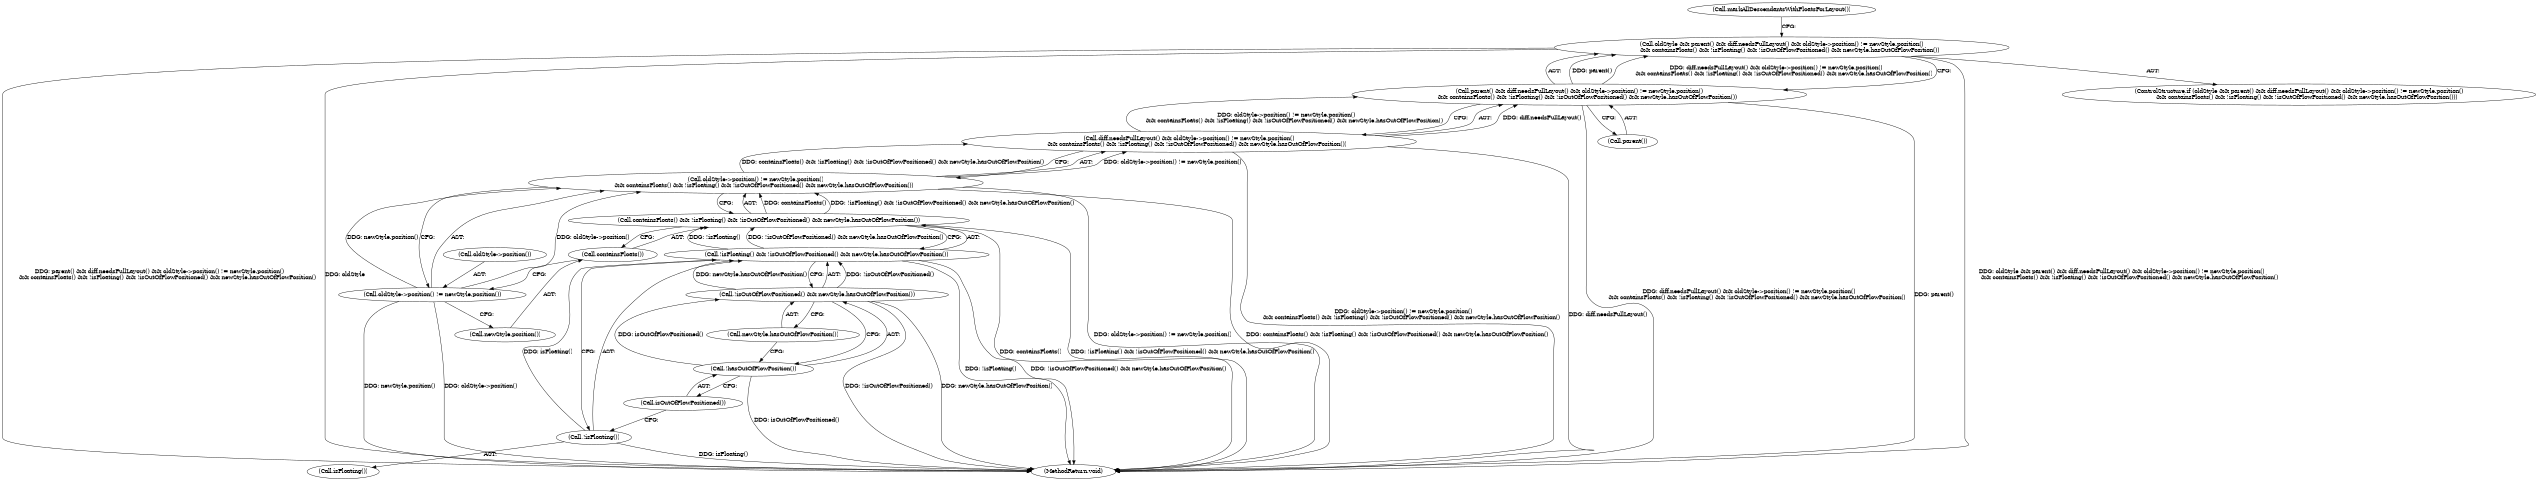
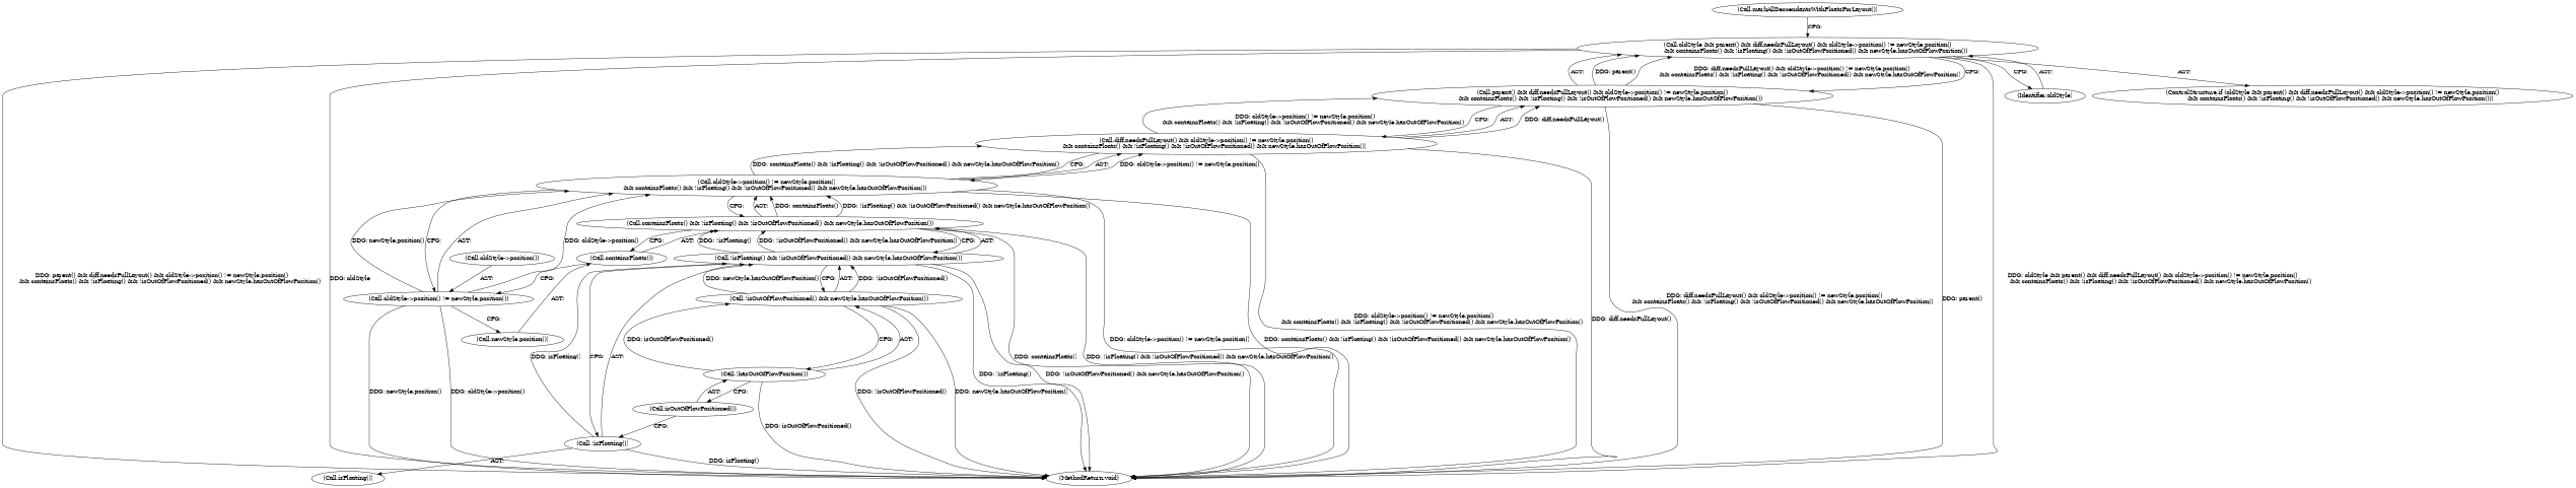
  digraph {
    n1 [label="(Call,oldStyle && parent() && diff.needsFullLayout() && oldStyle->position() != newStyle.position()\n         && containsFloats() && !isFloating() && !isOutOfFlowPositioned() && newStyle.hasOutOfFlowPosition())"]
    n2 [label="(Call,parent() && diff.needsFullLayout() && oldStyle->position() != newStyle.position()\n         && containsFloats() && !isFloating() && !isOutOfFlowPositioned() && newStyle.hasOutOfFlowPosition())"]
+   n3 [label="(Identifier,oldStyle)"]
    n4 [label="(MethodReturn,void)"]
    n5 [label="(ControlStructure,if (oldStyle && parent() && diff.needsFullLayout() && oldStyle->position() != newStyle.position()\n         && containsFloats() && !isFloating() && !isOutOfFlowPositioned() && newStyle.hasOutOfFlowPosition()))"]
    n6 [label="(Call,diff.needsFullLayout() && oldStyle->position() != newStyle.position()\n         && containsFloats() && !isFloating() && !isOutOfFlowPositioned() && newStyle.hasOutOfFlowPosition())"]
-   n7 [label="(Call,parent())"]
    n8 [label="(Call,oldStyle->position() != newStyle.position()\n         && containsFloats() && !isFloating() && !isOutOfFlowPositioned() && newStyle.hasOutOfFlowPosition())"]
    n9 [label="(Call,oldStyle->position() != newStyle.position())"]
    n10 [label="(Call,containsFloats() && !isFloating() && !isOutOfFlowPositioned() && newStyle.hasOutOfFlowPosition())"]
    n11 [label="(Call,newStyle.position())"]
    n12 [label="(Call,!isFloating() && !isOutOfFlowPositioned() && newStyle.hasOutOfFlowPosition())"]
    n13 [label="(Call,containsFloats())"]
    n14 [label="(Call,!isFloating())"]
    n15 [label="(Call,!isOutOfFlowPositioned() && newStyle.hasOutOfFlowPosition())"]
    n16 [label="(Call,isFloating())"]
    n17 [label="(Call,!hasOutOfFlowPosition())"]
-   n18 [label="(Call,newStyle.hasOutOfFlowPosition())"]
    n19 [label="(Call,isOutOfFlowPositioned())"]
    n20 [label="(Call,oldStyle->position())"]
    n21 [label="(Call,markAllDescendantsWithFloatsForLayout())"]
    n1 -> n2 [label="CFG: "]
+   n1 -> n3 [label="CFG: "]
    n1 -> n4 [label="DDG: oldStyle && parent() && diff.needsFullLayout() && oldStyle->position() != newStyle.position()\n         && containsFloats() && !isFloating() && !isOutOfFlowPositioned() && newStyle.hasOutOfFlowPosition()"]
    n1 -> n4 [label="DDG: parent() && diff.needsFullLayout() && oldStyle->position() != newStyle.position()\n         && containsFloats() && !isFloating() && !isOutOfFlowPositioned() && newStyle.hasOutOfFlowPosition()"]
    n1 -> n4 [label="DDG: oldStyle"]
    n1 -> n5 [label="AST: "]
    n2 -> n1 [label="AST: "]
    n2 -> n1 [label="DDG: parent()"]
    n2 -> n1 [label="DDG: diff.needsFullLayout() && oldStyle->position() != newStyle.position()\n         && containsFloats() && !isFloating() && !isOutOfFlowPositioned() && newStyle.hasOutOfFlowPosition()"]
    n2 -> n4 [label="DDG: diff.needsFullLayout() && oldStyle->position() != newStyle.position()\n         && containsFloats() && !isFloating() && !isOutOfFlowPositioned() && newStyle.hasOutOfFlowPosition()"]
    n2 -> n4 [label="DDG: parent()"]
    n2 -> n6 [label="CFG: "]
-   n2 -> n7 [label="CFG: "]
+   n3 -> n1 [label="AST: "]
    n6 -> n2 [label="AST: "]
    n6 -> n2 [label="DDG: diff.needsFullLayout()"]
    n6 -> n2 [label="DDG: oldStyle->position() != newStyle.position()\n         && containsFloats() && !isFloating() && !isOutOfFlowPositioned() && newStyle.hasOutOfFlowPosition()"]
    n6 -> n4 [label="DDG: oldStyle->position() != newStyle.position()\n         && containsFloats() && !isFloating() && !isOutOfFlowPositioned() && newStyle.hasOutOfFlowPosition()"]
    n6 -> n4 [label="DDG: diff.needsFullLayout()"]
    n6 -> n8 [label="CFG: "]
-   n7 -> n2 [label="AST: "]
    n8 -> n4 [label="DDG: oldStyle->position() != newStyle.position()"]
    n8 -> n4 [label="DDG: containsFloats() && !isFloating() && !isOutOfFlowPositioned() && newStyle.hasOutOfFlowPosition()"]
    n8 -> n6 [label="AST: "]
    n8 -> n6 [label="DDG: oldStyle->position() != newStyle.position()"]
    n8 -> n6 [label="DDG: containsFloats() && !isFloating() && !isOutOfFlowPositioned() && newStyle.hasOutOfFlowPosition()"]
    n8 -> n9 [label="CFG: "]
    n8 -> n10 [label="CFG: "]
    n9 -> n4 [label="DDG: oldStyle->position()"]
    n9 -> n4 [label="DDG: newStyle.position()"]
    n9 -> n8 [label="AST: "]
    n9 -> n8 [label="DDG: oldStyle->position()"]
    n9 -> n8 [label="DDG: newStyle.position()"]
    n9 -> n11 [label="CFG: "]
    n10 -> n4 [label="DDG: containsFloats()"]
    n10 -> n4 [label="DDG: !isFloating() && !isOutOfFlowPositioned() && newStyle.hasOutOfFlowPosition()"]
    n10 -> n8 [label="AST: "]
    n10 -> n8 [label="DDG: containsFloats()"]
    n10 -> n8 [label="DDG: !isFloating() && !isOutOfFlowPositioned() && newStyle.hasOutOfFlowPosition()"]
    n10 -> n12 [label="CFG: "]
    n10 -> n13 [label="CFG: "]
    n11 -> n13 [label="AST: "]
    n12 -> n4 [label="DDG: !isFloating()"]
    n12 -> n4 [label="DDG: !isOutOfFlowPositioned() && newStyle.hasOutOfFlowPosition()"]
    n12 -> n10 [label="AST: "]
    n12 -> n10 [label="DDG: !isFloating()"]
    n12 -> n10 [label="DDG: !isOutOfFlowPositioned() && newStyle.hasOutOfFlowPosition()"]
    n12 -> n14 [label="CFG: "]
    n12 -> n15 [label="CFG: "]
    n13 -> n9 [label="CFG: "]
    n13 -> n10 [label="AST: "]
    n14 -> n4 [label="DDG: isFloating()"]
    n14 -> n12 [label="AST: "]
    n14 -> n12 [label="DDG: isFloating()"]
    n14 -> n16 [label="AST: "]
    n15 -> n4 [label="DDG: !isOutOfFlowPositioned()"]
    n15 -> n4 [label="DDG: newStyle.hasOutOfFlowPosition()"]
    n15 -> n12 [label="AST: "]
    n15 -> n12 [label="DDG: !isOutOfFlowPositioned()"]
    n15 -> n12 [label="DDG: newStyle.hasOutOfFlowPosition()"]
    n15 -> n17 [label="CFG: "]
-   n15 -> n18 [label="CFG: "]
    n17 -> n4 [label="DDG: isOutOfFlowPositioned()"]
    n17 -> n15 [label="AST: "]
    n17 -> n15 [label="DDG: isOutOfFlowPositioned()"]
    n17 -> n19 [label="CFG: "]
-   n18 -> n15 [label="AST: "]
-   n18 -> n17 [label="CFG: "]
    n19 -> n14 [label="CFG: "]
    n19 -> n17 [label="AST: "]
    n20 -> n9 [label="AST: "]
    n21 -> n1 [label="CFG: "]
  }
